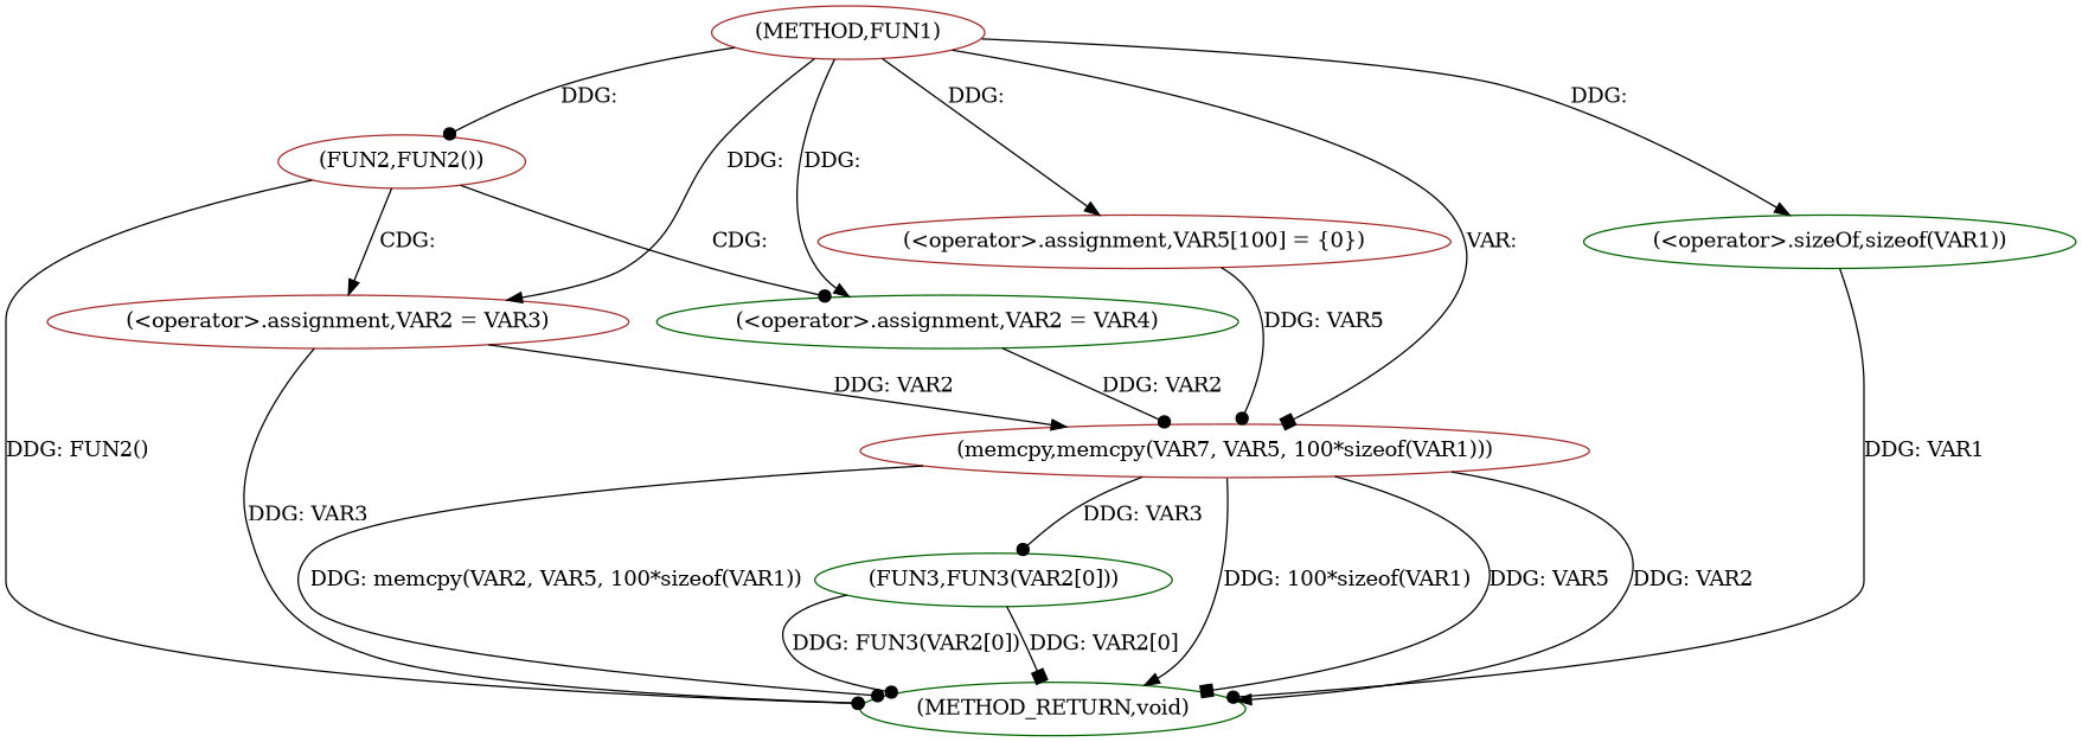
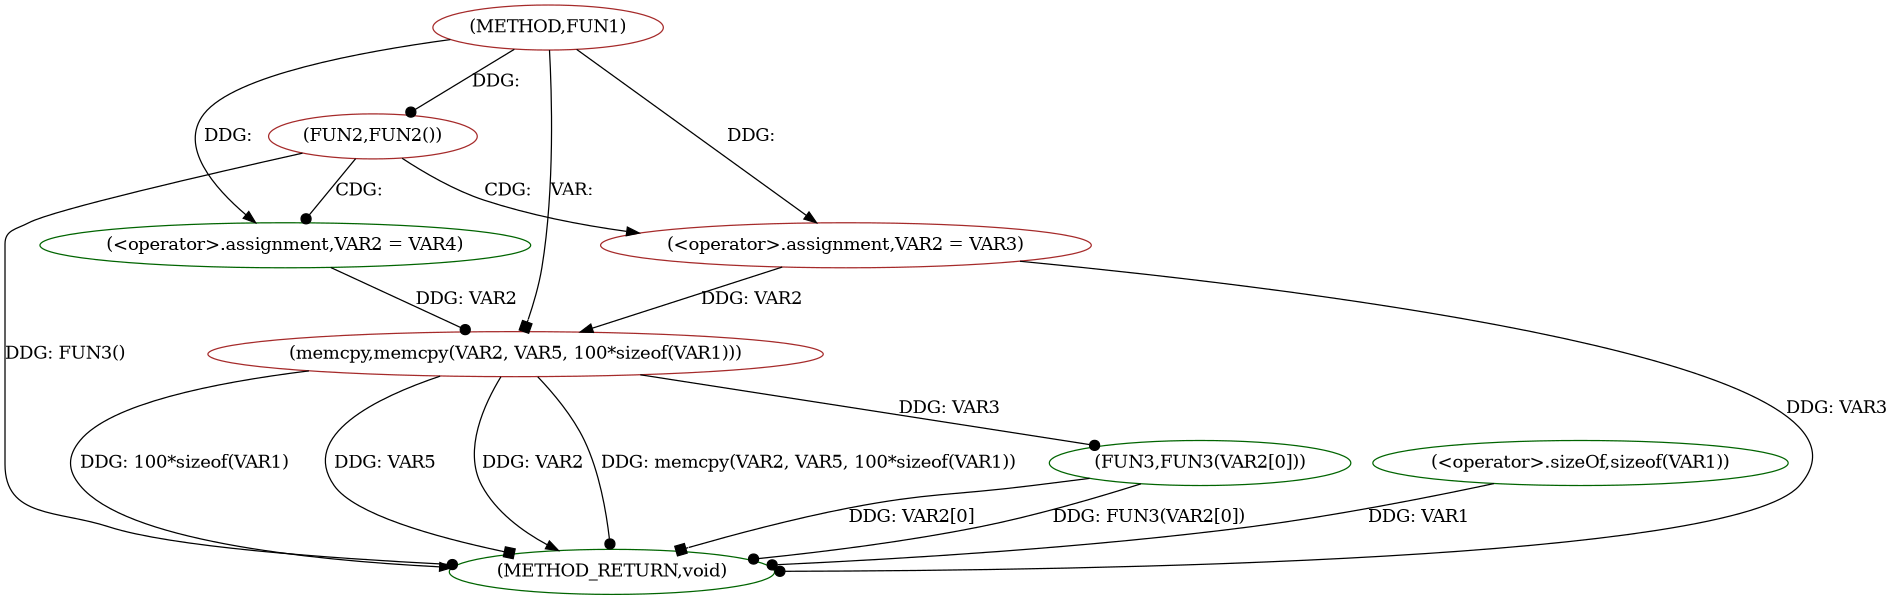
  digraph {
    node [color=brown]
    edge [arrowhead=dot]
    n1 [label="(METHOD,FUN1)"]
    n2 [label="(FUN2,FUN2())"]
    n3 [label="(<operator>.assignment,VAR2 = VAR3)"]
    n4 [color=darkgreen label="(<operator>.assignment,VAR2 = VAR4)"]
-   n5 [label="(<operator>.assignment,VAR5[100] = {0})"]
-   n6 [label="(memcpy,memcpy(VAR7, VAR5, 100*sizeof(VAR1)))"]
+   n6 [label="(memcpy,memcpy(VAR2, VAR5, 100*sizeof(VAR1)))"]
    n7 [color=darkgreen label="(<operator>.sizeOf,sizeof(VAR1))"]
    n8 [color=darkgreen label="(METHOD_RETURN,void)"]
    n9 [color=darkgreen label="(FUN3,FUN3(VAR2[0]))"]
    n1 -> n2 [label="DDG: "]
    n1 -> n3 [arrowhead=normal label="DDG: "]
    n1 -> n4 [arrowhead=normal label="DDG: "]
-   n1 -> n5 [arrowhead=normal label="DDG: "]
    n1 -> n6 [arrowhead=box label="VAR: "]
-   n1 -> n7 [arrowhead=normal label="DDG: "]
    n2 -> n3 [arrowhead=normal label="CDG: "]
    n2 -> n4 [label="CDG: "]
-   n2 -> n8 [label="DDG: FUN2()"]
+   n2 -> n8 [label="DDG: FUN3()"]
    n3 -> n6 [arrowhead=normal label="DDG: VAR2"]
    n3 -> n8 [label="DDG: VAR3"]
    n4 -> n6 [label="DDG: VAR2"]
-   n5 -> n6 [label="DDG: VAR5"]
    n6 -> n8 [arrowhead=normal label="DDG: 100*sizeof(VAR1)"]
    n6 -> n8 [arrowhead=box label="DDG: VAR5"]
    n6 -> n8 [arrowhead=normal label="DDG: VAR2"]
    n6 -> n8 [label="DDG: memcpy(VAR2, VAR5, 100*sizeof(VAR1))"]
    n6 -> n9 [label="DDG: VAR3"]
    n7 -> n8 [label="DDG: VAR1"]
    n9 -> n8 [label="DDG: FUN3(VAR2[0])"]
    n9 -> n8 [arrowhead=box label="DDG: VAR2[0]"]
  }
